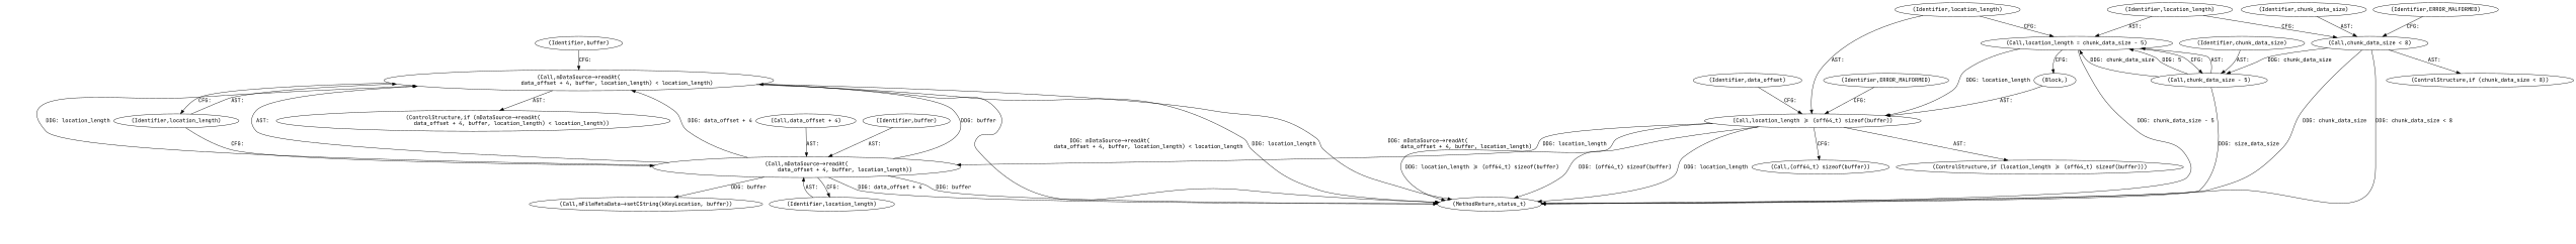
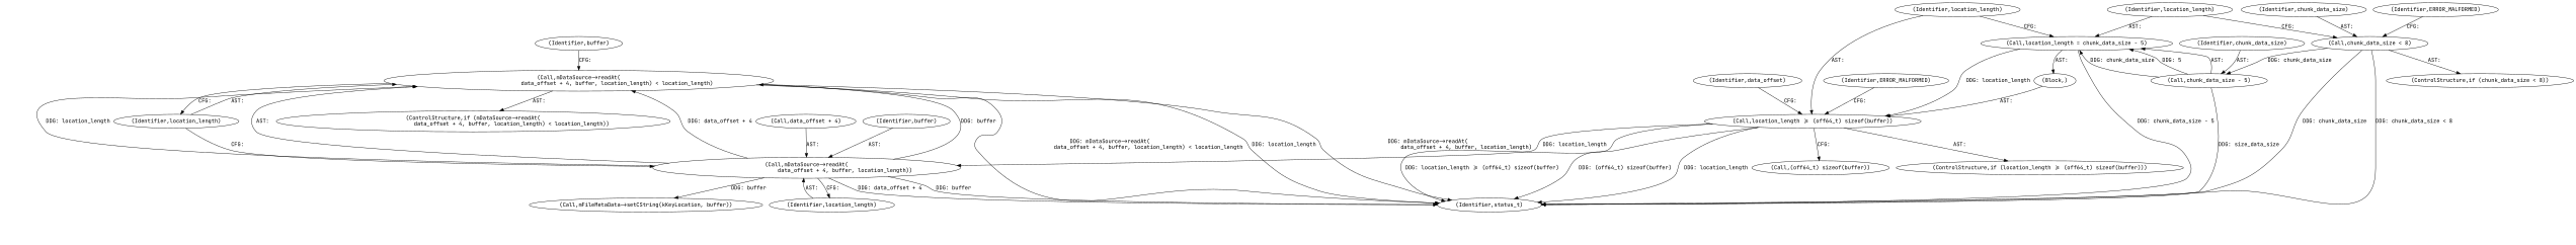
  digraph {
    fontname="JetBrains Mono"
    node [fontname="JetBrains Mono"]
    edge [fontname="JetBrains Mono"]
    n1 [label="(Call,mDataSource->readAt(\n                        data_offset + 4, buffer, location_length) < location_length)"]
    n2 [label="(ControlStructure,if (mDataSource->readAt(\n                        data_offset + 4, buffer, location_length) < location_length))"]
    n3 [label="(Identifier,location_length)"]
-   n4 [label="(MethodReturn,status_t)"]
+   n4 [label="(Identifier,status_t)"]
    n5 [label="(Call,mDataSource->readAt(\n                        data_offset + 4, buffer, location_length))"]
    n6 [label="(Identifier,location_length)"]
    n7 [label="(Call,mFileMetaData->setCString(kKeyLocation, buffer))"]
    n8 [label="(Call,location_length >= (off64_t) sizeof(buffer))"]
    n9 [label="(Call,(off64_t) sizeof(buffer))"]
    n10 [label="(ControlStructure,if (location_length >= (off64_t) sizeof(buffer)))"]
    n11 [label="(Call,location_length = chunk_data_size - 5)"]
    n12 [label="(Call,chunk_data_size - 5)"]
    n13 [label="(Block,)"]
    n14 [label="(Call,chunk_data_size < 8)"]
    n15 [label="(ControlStructure,if (chunk_data_size < 8))"]
    n16 [label="(Identifier,data_offset)"]
    n17 [label="(Identifier,location_length)"]
    n18 [label="(Identifier,buffer)"]
    n19 [label="(Identifier,chunk_data_size)"]
    n20 [label="(Identifier,buffer)"]
    n21 [label="(Call,data_offset + 4)"]
    n22 [label="(Identifier,chunk_data_size)"]
    n23 [label="(Identifier,ERROR_MALFORMED)"]
    n24 [label="(Identifier,ERROR_MALFORMED)"]
    n25 [label="(Identifier,location_length)"]
    n1 -> n2 [label="AST: "]
    n1 -> n3 [label="CFG: "]
    n1 -> n4 [label="DDG: mDataSource->readAt(\n                        data_offset + 4, buffer, location_length) < location_length"]
    n1 -> n4 [label="DDG: location_length"]
    n1 -> n4 [label="DDG: mDataSource->readAt(\n                        data_offset + 4, buffer, location_length)"]
    n3 -> n1 [label="AST: "]
    n3 -> n5 [label="CFG: "]
    n5 -> n1 [label="AST: "]
    n5 -> n1 [label="DDG: data_offset + 4"]
    n5 -> n1 [label="DDG: buffer"]
    n5 -> n1 [label="DDG: location_length"]
    n5 -> n4 [label="DDG: buffer"]
    n5 -> n4 [label="DDG: data_offset + 4"]
    n5 -> n6 [label="CFG: "]
    n5 -> n7 [label="DDG: buffer"]
    n6 -> n5 [label="AST: "]
    n8 -> n4 [label="DDG: (off64_t) sizeof(buffer)"]
    n8 -> n4 [label="DDG: location_length"]
    n8 -> n4 [label="DDG: location_length >= (off64_t) sizeof(buffer)"]
    n8 -> n5 [label="DDG: location_length"]
    n8 -> n9 [label="CFG: "]
    n8 -> n10 [label="AST: "]
    n11 -> n4 [label="DDG: chunk_data_size - 5"]
    n11 -> n8 [label="DDG: location_length"]
-   n11 -> n12 [label="CFG: "]
-   n11 -> n13 [label="CFG: "]
+   n11 -> n13 [label="AST: "]
    n12 -> n4 [label="DDG: size_data_size"]
    n12 -> n11 [label="AST: "]
    n12 -> n11 [label="DDG: chunk_data_size"]
    n12 -> n11 [label="DDG: 5"]
    n13 -> n8 [label="AST: "]
    n14 -> n4 [label="DDG: chunk_data_size"]
    n14 -> n4 [label="DDG: chunk_data_size < 8"]
    n14 -> n12 [label="DDG: chunk_data_size"]
    n14 -> n15 [label="AST: "]
    n16 -> n8 [label="CFG: "]
    n17 -> n8 [label="AST: "]
    n17 -> n11 [label="CFG: "]
    n18 -> n1 [label="CFG: "]
    n19 -> n14 [label="AST: "]
    n20 -> n5 [label="AST: "]
    n21 -> n5 [label="AST: "]
    n22 -> n12 [label="AST: "]
    n23 -> n8 [label="CFG: "]
    n24 -> n14 [label="CFG: "]
    n25 -> n11 [label="AST: "]
    n25 -> n14 [label="CFG: "]
  }
